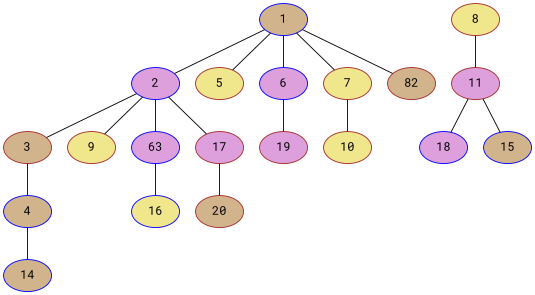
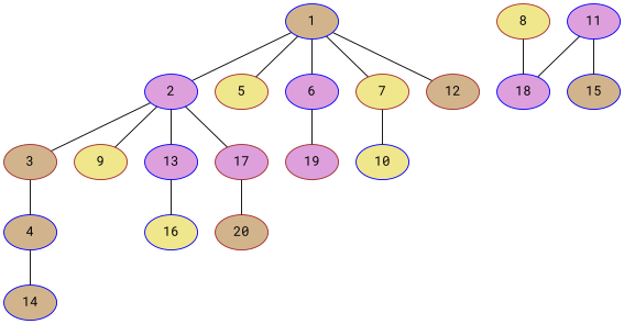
  graph {
    fontname="Roboto Mono"
    node [color=blue fillcolor=tan fontname="Roboto Mono" style=filled]
    edge [fontname="Roboto Mono"]
    1
    2 [fillcolor=plum]
    5 [color=brown fillcolor=khaki]
    6 [fillcolor=plum]
    7 [color=brown fillcolor=khaki]
-   12 [color=brown label=82]
+   12 [color=brown]
    3 [color=brown]
    9 [color=brown fillcolor=khaki]
-   13 [fillcolor=plum label=63]
+   13 [fillcolor=plum]
    17 [color=brown fillcolor=plum]
    19 [color=brown fillcolor=plum]
-   10 [color=brown fillcolor=khaki]
+   10 [fillcolor=khaki]
    8 [color=brown fillcolor=khaki]
-   11 [color=brown fillcolor=plum]
+   11 [fillcolor=plum]
    4
    16 [fillcolor=khaki]
    20 [color=brown]
    14
    18 [fillcolor=plum]
    15
    1 -- 2
    1 -- 5
    1 -- 6
    1 -- 7
    1 -- 12
    2 -- 3
    2 -- 9
    2 -- 13
    2 -- 17
    6 -- 19
    7 -- 10
    3 -- 4
    13 -- 16
    17 -- 20
-   8 -- 11
+   8 -- 18
    11 -- 18
    11 -- 15
    4 -- 14
  }
